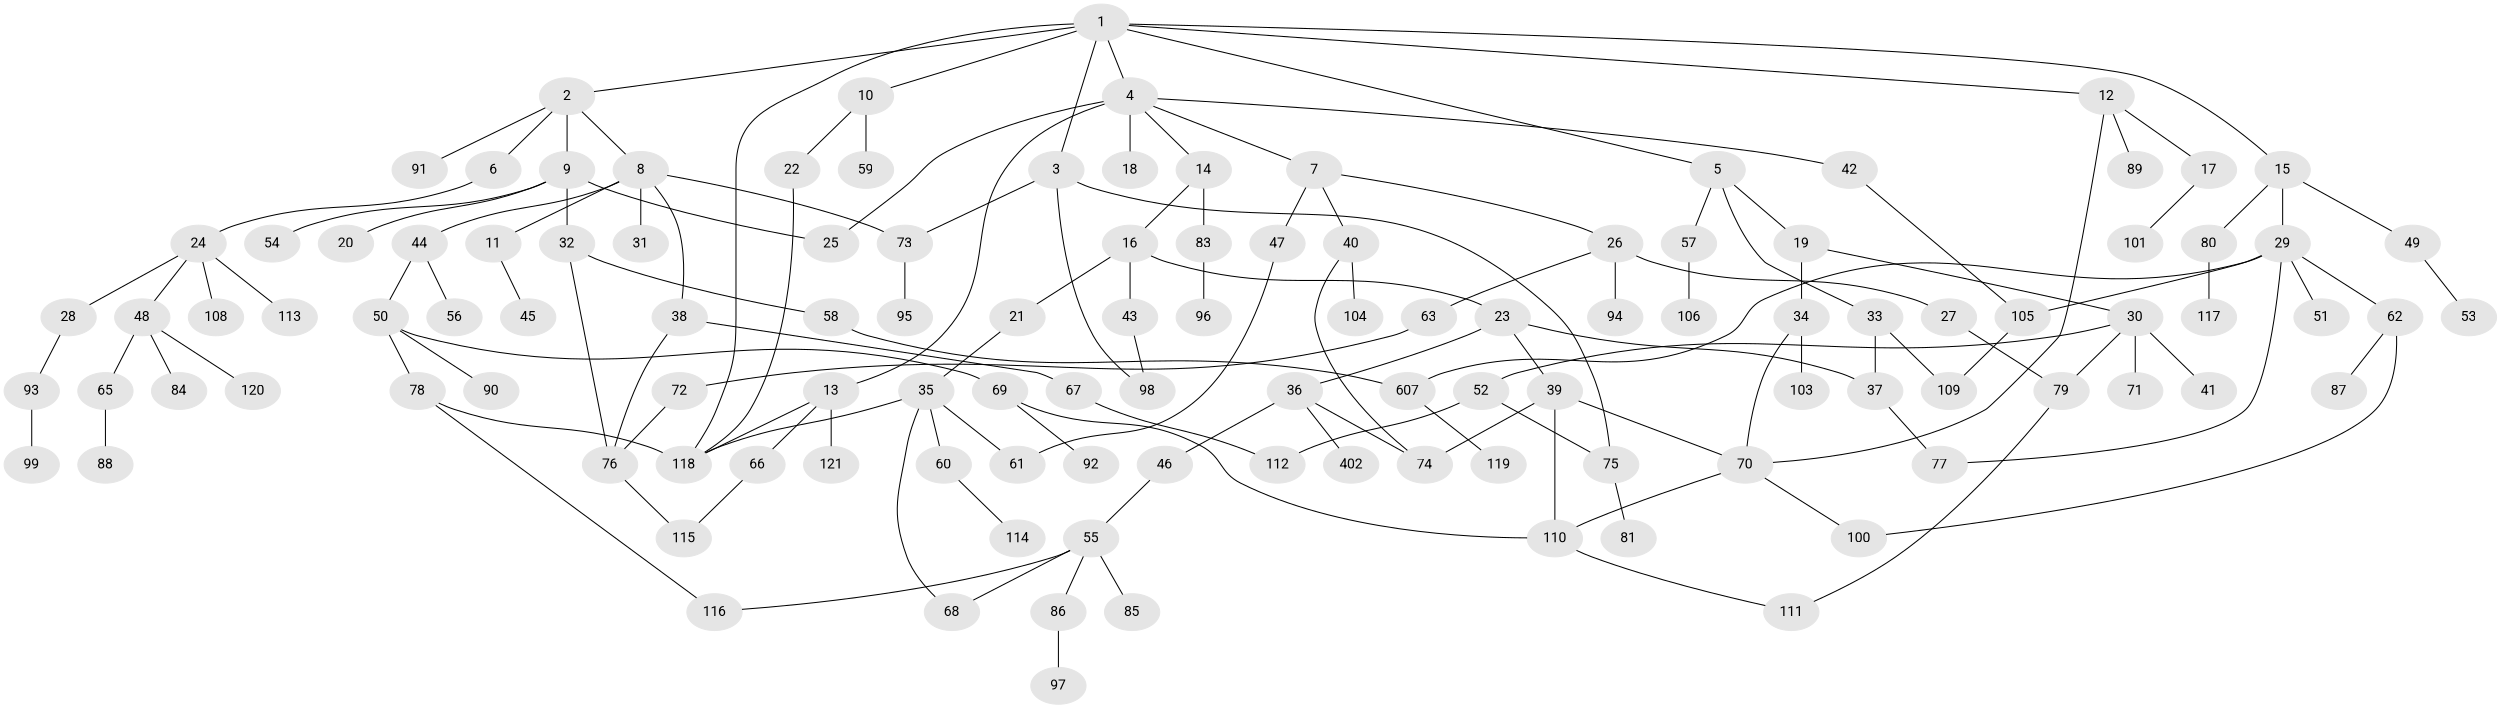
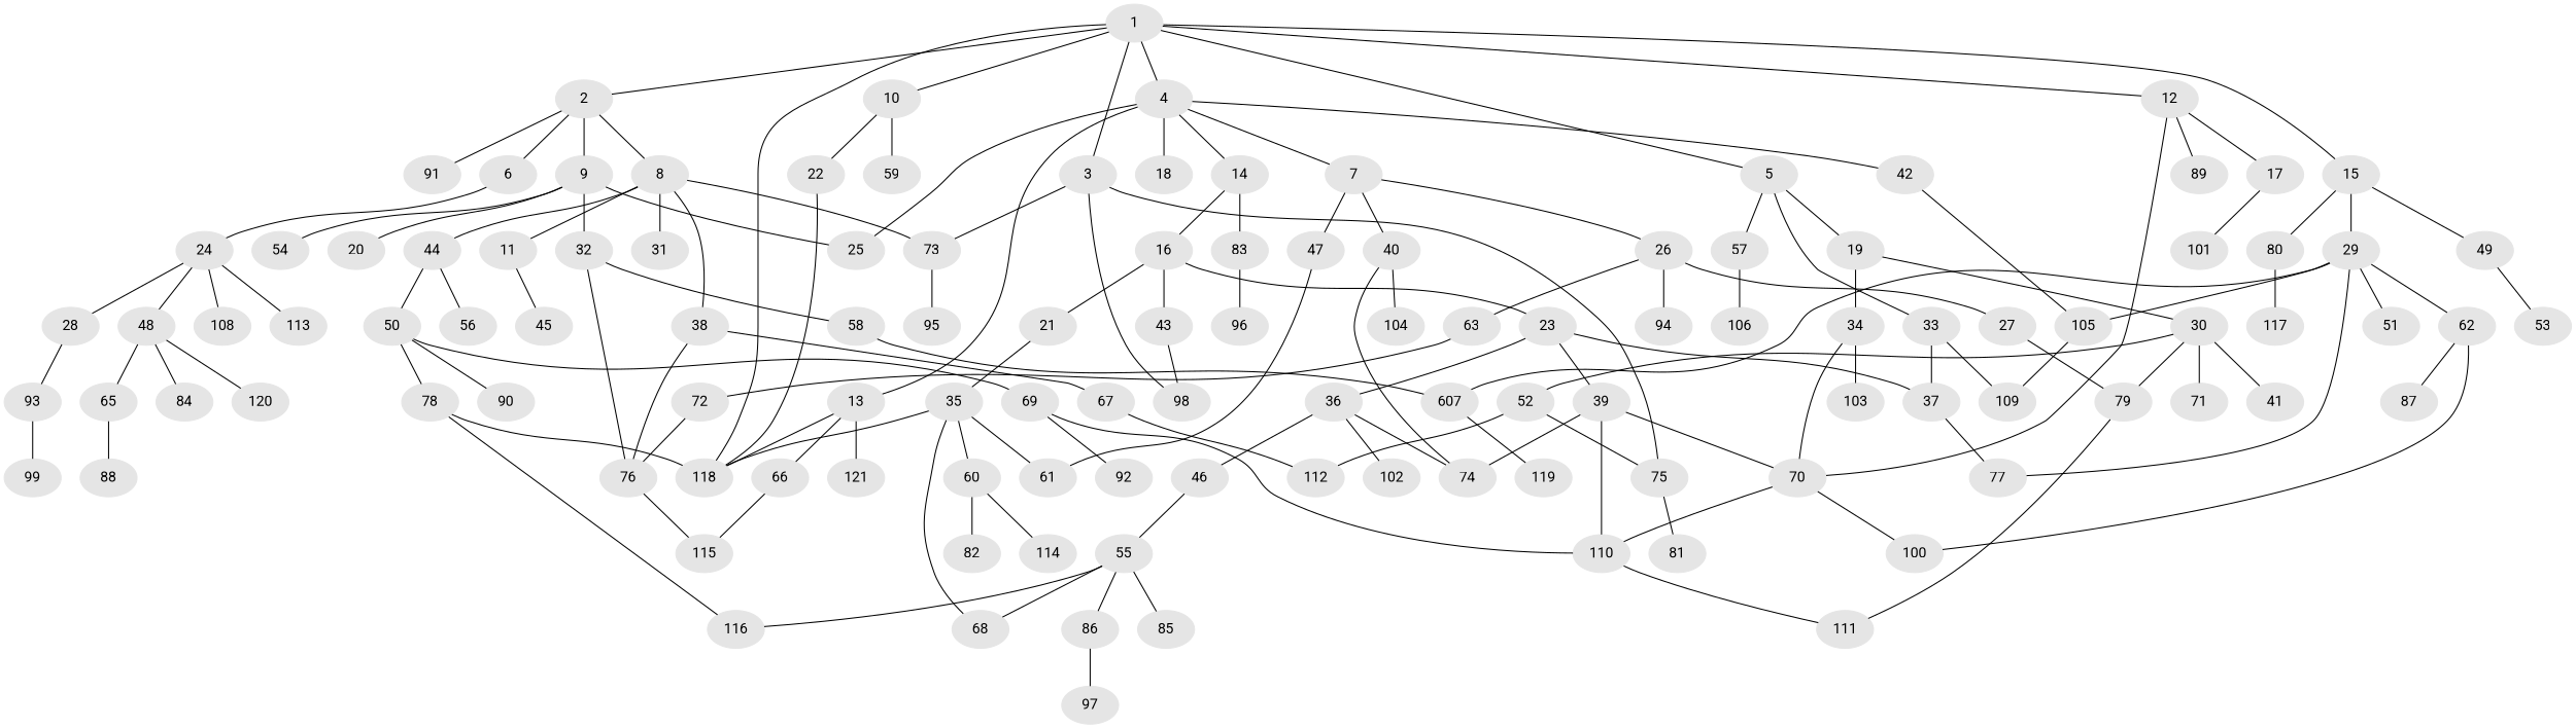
  graph {
    fontname=Roboto
    node [color=gray90 fontname=Roboto style=filled]
    edge [fontname=Roboto]
    1
    2
    3
    4
    5
    10
    12
    15
    118
    6
    8
    9
    91
    73
    75
    98
    7
    13
    14
    18
    25
    42
    19
    33
    57
    22
    59
    17
    70
    89
    29
    49
    80
    24
    11
    31
    38
    44
    20
    32
    54
    95
    81
    26
    40
    47
    66
    121
    16
    83
    105
    30
    34
    37
    109
    106
    28
    48
    108
    113
    27
    63
    94
    74
    104
    61
    45
    76
    67
    50
    56
    58
    101
    110
    100
    115
    21
    23
    43
    96
    51
    62
    77
    n84 [label=607]
    53
    117
    35
    36
    39
    79
    41
    52
    71
    103
    60
    68
    46
-   102 [label=402]
+   102
    93
    65
    84
    120
    72
    111
    99
    87
    119
    112
+   82
    114
    55
    69
    78
    90
    85
    86
    116
    88
    92
    97
    1 -- 2
    1 -- 3
    1 -- 4
    1 -- 5
    1 -- 10
    1 -- 12
    1 -- 15
    1 -- 118
    2 -- 6
    2 -- 8
    2 -- 9
    2 -- 91
    3 -- 73
    3 -- 75
    3 -- 98
    4 -- 7
    4 -- 13
    4 -- 14
    4 -- 18
    4 -- 25
    4 -- 42
    5 -- 19
    5 -- 33
    5 -- 57
    10 -- 22
    10 -- 59
    12 -- 17
    12 -- 70
    12 -- 89
    15 -- 29
    15 -- 49
    15 -- 80
    6 -- 24
    8 -- 73
    8 -- 11
    8 -- 31
    8 -- 38
    8 -- 44
    9 -- 25
    9 -- 20
    9 -- 32
    9 -- 54
    73 -- 95
    75 -- 81
    7 -- 26
    7 -- 40
    7 -- 47
    13 -- 118
    13 -- 66
    13 -- 121
    14 -- 16
    14 -- 83
    42 -- 105
    19 -- 30
    19 -- 34
    33 -- 37
    33 -- 109
    57 -- 106
    22 -- 118
    17 -- 101
    70 -- 110
    70 -- 100
    29 -- 105
    29 -- 51
    29 -- 62
    29 -- 77
    29 -- n84
    49 -- 53
    80 -- 117
    24 -- 28
    24 -- 48
    24 -- 108
    24 -- 113
    11 -- 45
    38 -- 76
    38 -- 67
    44 -- 50
    44 -- 56
    32 -- 76
    32 -- 58
    26 -- 27
    26 -- 63
    26 -- 94
    40 -- 74
    40 -- 104
    47 -- 61
    66 -- 115
    16 -- 21
    16 -- 23
    16 -- 43
    83 -- 96
    105 -- 109
    30 -- 79
    30 -- 41
    30 -- 52
    30 -- 71
    34 -- 70
    34 -- 103
    37 -- 77
    28 -- 93
    48 -- 65
    48 -- 84
    48 -- 120
    27 -- 79
    63 -- 72
    76 -- 115
    67 -- 112
    50 -- 69
    50 -- 78
    50 -- 90
    58 -- n84
    110 -- 111
    21 -- 35
    23 -- 37
    23 -- 36
    23 -- 39
    43 -- 98
    62 -- 100
    62 -- 87
    n84 -- 119
    35 -- 118
    35 -- 61
    35 -- 60
    35 -- 68
    36 -- 74
    36 -- 46
    36 -- 102
    39 -- 70
    39 -- 74
    39 -- 110
    79 -- 111
    52 -- 75
    52 -- 112
+   60 -- 82
    60 -- 114
    46 -- 55
    93 -- 99
    65 -- 88
    72 -- 76
    55 -- 68
    55 -- 85
    55 -- 86
    55 -- 116
    69 -- 110
    69 -- 92
    78 -- 118
    78 -- 116
    86 -- 97
  }
